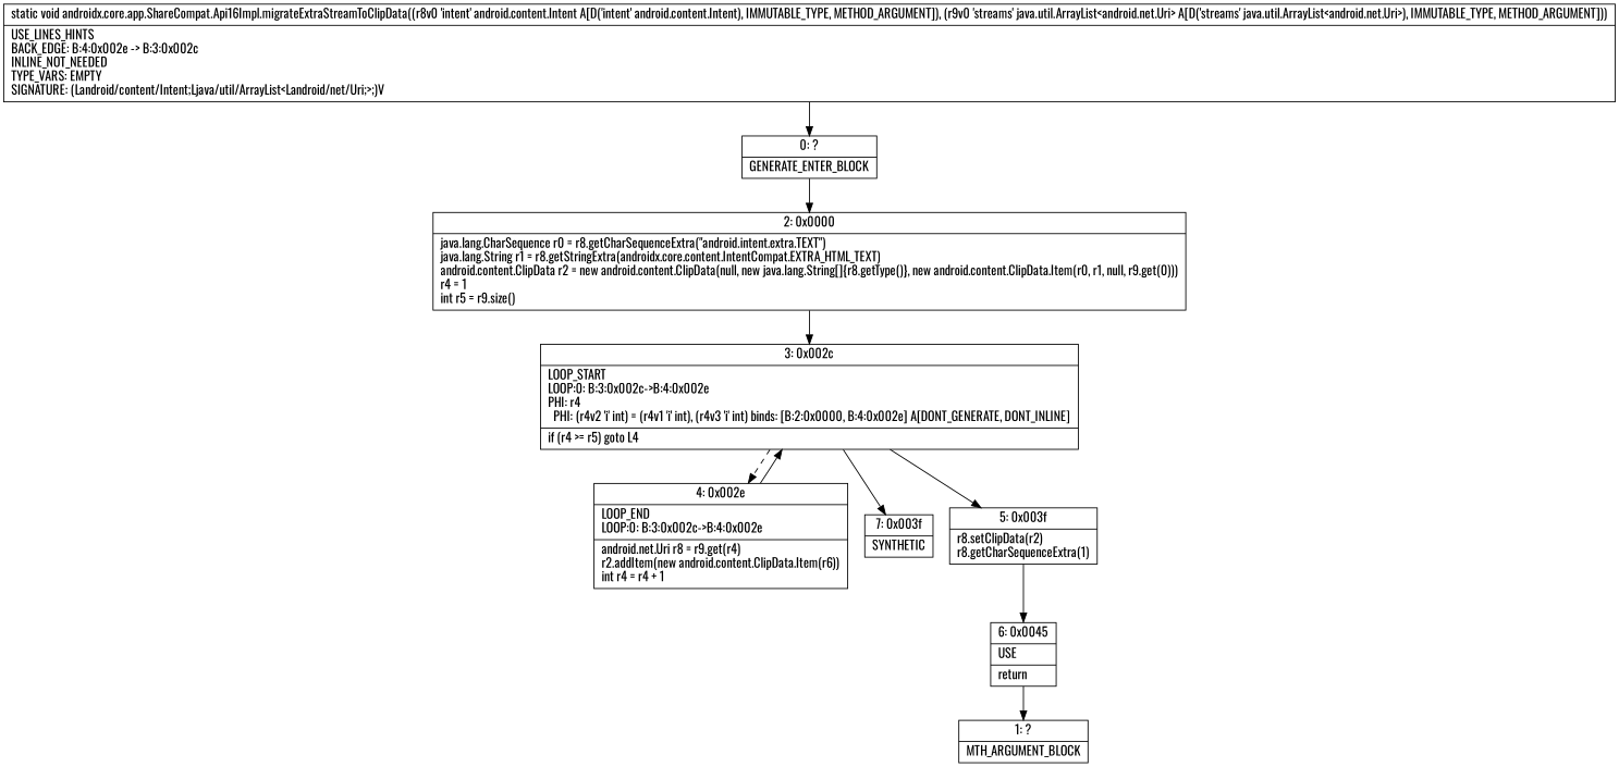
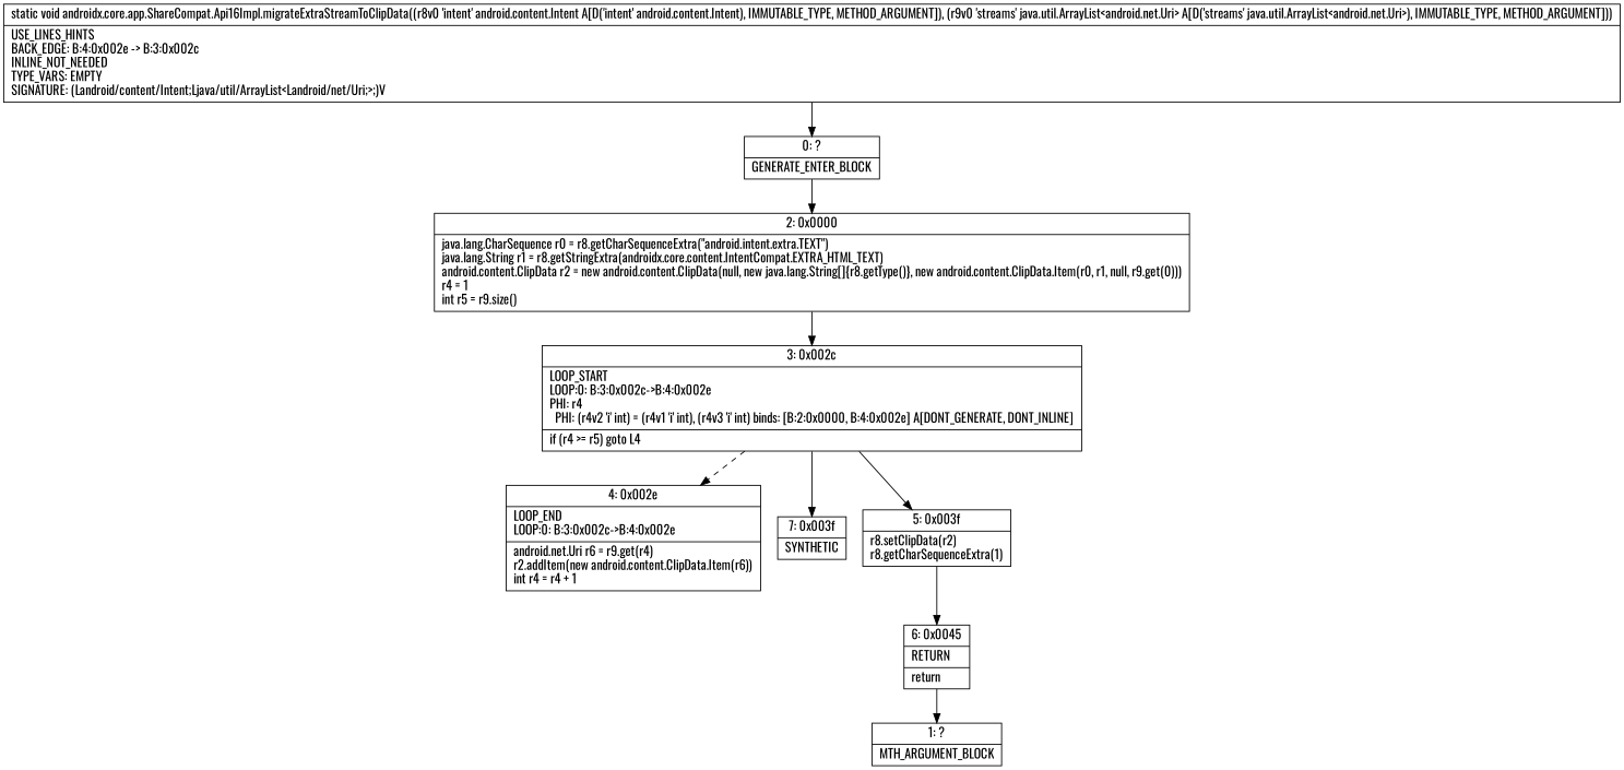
  digraph {
    fontname=Oswald
    node [fontname=Oswald shape=record]
    edge [fontname=Oswald]
    n1 [label="{0\:\ ?|GENERATE_ENTER_BLOCK\l}"]
    n2 [label="{2\:\ 0x0000|java.lang.CharSequence r0 = r8.getCharSequenceExtra(\"android.intent.extra.TEXT\")\ljava.lang.String r1 = r8.getStringExtra(androidx.core.content.IntentCompat.EXTRA_HTML_TEXT)\landroid.content.ClipData r2 = new android.content.ClipData(null, new java.lang.String[]\{r8.getType()\}, new android.content.ClipData.Item(r0, r1, null, r9.get(0)))\lr4 = 1\lint r5 = r9.size()\l}"]
    n3 [label="{3\:\ 0x002c|LOOP_START\lLOOP:0: B:3:0x002c\-\>B:4:0x002e\lPHI: r4 \l  PHI: (r4v2 'i' int) = (r4v1 'i' int), (r4v3 'i' int) binds: [B:2:0x0000, B:4:0x002e] A[DONT_GENERATE, DONT_INLINE]\l|if (r4 \>= r5) goto L4\l}"]
-   n4 [label="{4\:\ 0x002e|LOOP_END\lLOOP:0: B:3:0x002c\-\>B:4:0x002e\l|android.net.Uri r8 = r9.get(r4)\lr2.addItem(new android.content.ClipData.Item(r6))\lint r4 = r4 + 1\l}"]
+   n4 [label="{4\:\ 0x002e|LOOP_END\lLOOP:0: B:3:0x002c\-\>B:4:0x002e\l|android.net.Uri r6 = r9.get(r4)\lr2.addItem(new android.content.ClipData.Item(r6))\lint r4 = r4 + 1\l}"]
    n5 [label="{7\:\ 0x003f|SYNTHETIC\l}"]
    n6 [label="{5\:\ 0x003f|r8.setClipData(r2)\lr8.getCharSequenceExtra(1)\l}"]
-   n7 [label="{6\:\ 0x0045|USE\l|return\l}"]
+   n7 [label="{6\:\ 0x0045|RETURN\l|return\l}"]
    n8 [label="{1\:\ ?|MTH_ARGUMENT_BLOCK\l}"]
    n9 [label="{static void androidx.core.app.ShareCompat.Api16Impl.migrateExtraStreamToClipData((r8v0 'intent' android.content.Intent A[D('intent' android.content.Intent), IMMUTABLE_TYPE, METHOD_ARGUMENT]), (r9v0 'streams' java.util.ArrayList\<android.net.Uri\> A[D('streams' java.util.ArrayList\<android.net.Uri\>), IMMUTABLE_TYPE, METHOD_ARGUMENT]))  | USE_LINES_HINTS\lBACK_EDGE: B:4:0x002e \-\> B:3:0x002c\lINLINE_NOT_NEEDED\lTYPE_VARS: EMPTY\lSIGNATURE: (Landroid\/content\/Intent;Ljava\/util\/ArrayList\<Landroid\/net\/Uri;\>;)V\l}"]
    n1 -> n2
    n2 -> n3
    n3 -> n4 [style=dashed]
    n3 -> n5
    n3 -> n6
-   n4 -> n3
    n6 -> n7
    n7 -> n8
    n9 -> n1
  }
